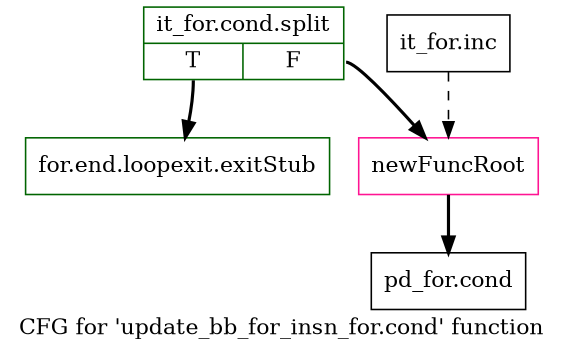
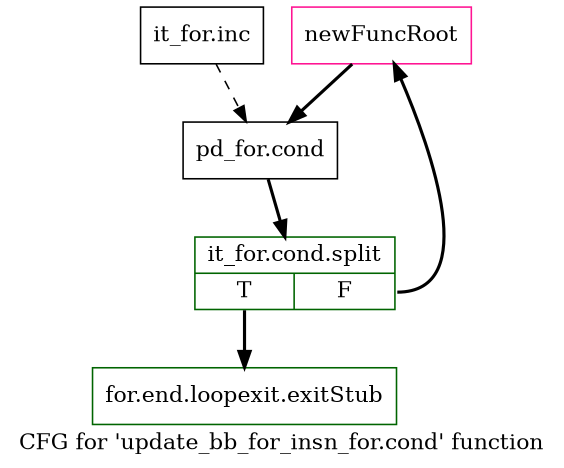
  digraph {
    label="CFG for 'update_bb_for_insn_for.cond' function"
    node [color=black shape=record]
    edge [style=bold]
    n1 [color=deeppink label="{newFuncRoot}"]
    n2 [label="{pd_for.cond}"]
    n3 [color=darkgreen label="{it_for.cond.split|{<s0>T|<s1>F}}"]
    n4 [color=darkgreen label="{for.end.loopexit.exitStub}"]
    n5 [label="{it_for.inc}"]
    n1 -> n2
+   n2 -> n3
    n3 -> n1 [tailport=s1]
    n3 -> n4 [tailport=s0]
-   n5 -> n1 [style=dashed]
+   n5 -> n2 [style=dashed]
  }
